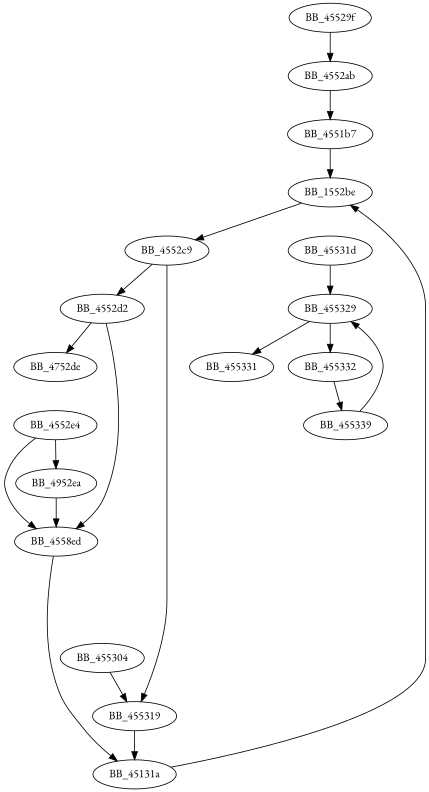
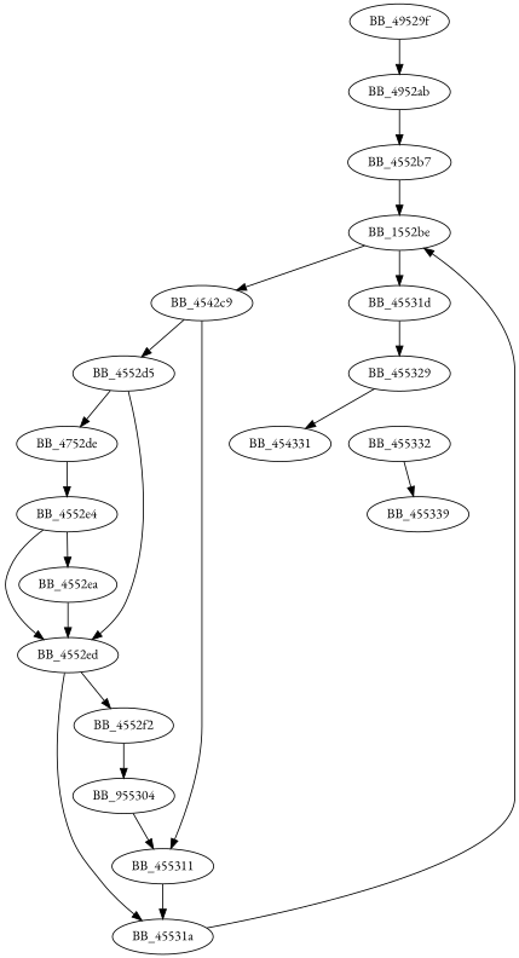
  digraph {
    fontname="EB Garamond"
    node [fontname="EB Garamond"]
    edge [fontname="EB Garamond"]
-   BB_45529f
-   BB_4552ab
-   BB_4552b7 [label=BB_4551b7]
+   BB_45529f [label=BB_49529f]
+   BB_4552ab [label=BB_4952ab]
+   BB_4552b7
    n4 [label=BB_1552be]
-   BB_4552c9
+   BB_4552c9 [label=BB_4542c9]
    BB_45531d
-   BB_4552d5 [label=BB_4552d2]
-   BB_455311 [label=BB_455319]
+   BB_4552d5
+   BB_455311
    BB_455329
    n10 [label=BB_4752de]
-   BB_4552ed [label=BB_4558ed]
-   BB_45531a [label=BB_45131a]
-   BB_455331
+   BB_4552ed
+   BB_45531a
+   BB_455331 [label=BB_454331]
    BB_455332
    BB_4552e4
-   BB_4552ea [label=BB_4952ea]
-   BB_455304
+   BB_4552f2
+   BB_4552ea
+   BB_455304 [label=BB_955304]
    BB_455339
    BB_45529f -> BB_4552ab
    BB_4552ab -> BB_4552b7
    BB_4552b7 -> n4
    n4 -> BB_4552c9
+   n4 -> BB_45531d
    BB_4552c9 -> BB_4552d5
    BB_4552c9 -> BB_455311
    BB_45531d -> BB_455329
    BB_4552d5 -> n10
    BB_4552d5 -> BB_4552ed
    BB_455311 -> BB_45531a
    BB_455329 -> BB_455331
-   BB_455329 -> BB_455332
+   n10 -> BB_4552e4
    BB_4552ed -> BB_45531a
+   BB_4552ed -> BB_4552f2
    BB_45531a -> n4
    BB_455332 -> BB_455339
    BB_4552e4 -> BB_4552ed
    BB_4552e4 -> BB_4552ea
+   BB_4552f2 -> BB_455304
    BB_4552ea -> BB_4552ed
    BB_455304 -> BB_455311
-   BB_455339 -> BB_455329
  }
